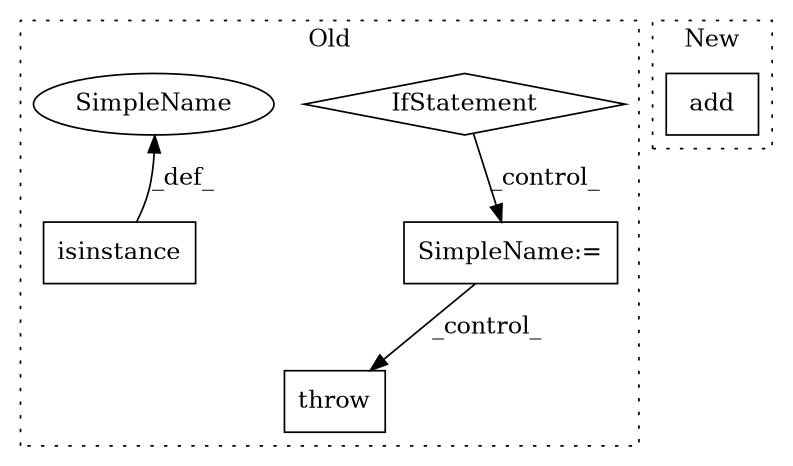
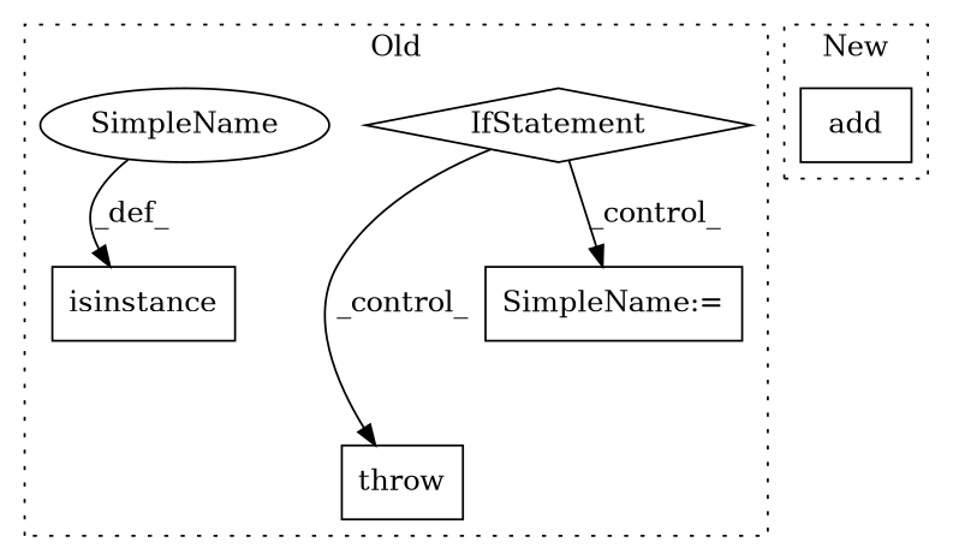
  digraph {
    node [a=32 shape=box]
    n1 [a=53 l=6 label=throw s=1160]
    n2 [a=25 l="4,2" label=IfStatement s="814,843" shape=diamond]
    n3 [a=42 label=SimpleName shape=ellipse]
    n4 [a=7 l=1 label="SimpleName:=" s=1132]
    n5 [l="11,1" label=isinstance s="818,842"]
    n6 [l="4,1" label=add s="4272,4277"]
    subgraph cluster_1 {
      label=Old
      style=dotted
      n1
      n2
      n3
      n4
      n5
    }
    subgraph cluster_2 {
      label=New
      style=dotted
      n6
    }
-   n4 -> n1 [label=_control_]
+   n2 -> n1 [label=_control_]
    n2 -> n4 [label=_control_]
-   n5 -> n3 [label=_def_]
+   n3 -> n5 [label=_def_]
  }
